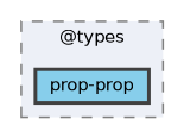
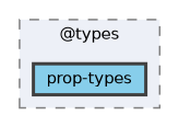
  digraph {
    compound=true
-   n1 [color=grey25 fillcolor=skyblue fontname=Helvetica fontsize=10 height=0.2 label="prop-prop" shape=box style="filled,bold" width=0.4]
+   n1 [color=grey25 fillcolor=skyblue fontname=Helvetica fontsize=10 height=0.2 label="prop-types" shape=box style="filled,bold" width=0.4]
    subgraph cluster_1 {
      bgcolor="#edf0f7"
      fontname=Helvetica
      fontsize=10
      label="@types"
      pencolor=grey50
      style="filled,dashed"
      n1
    }
  }
